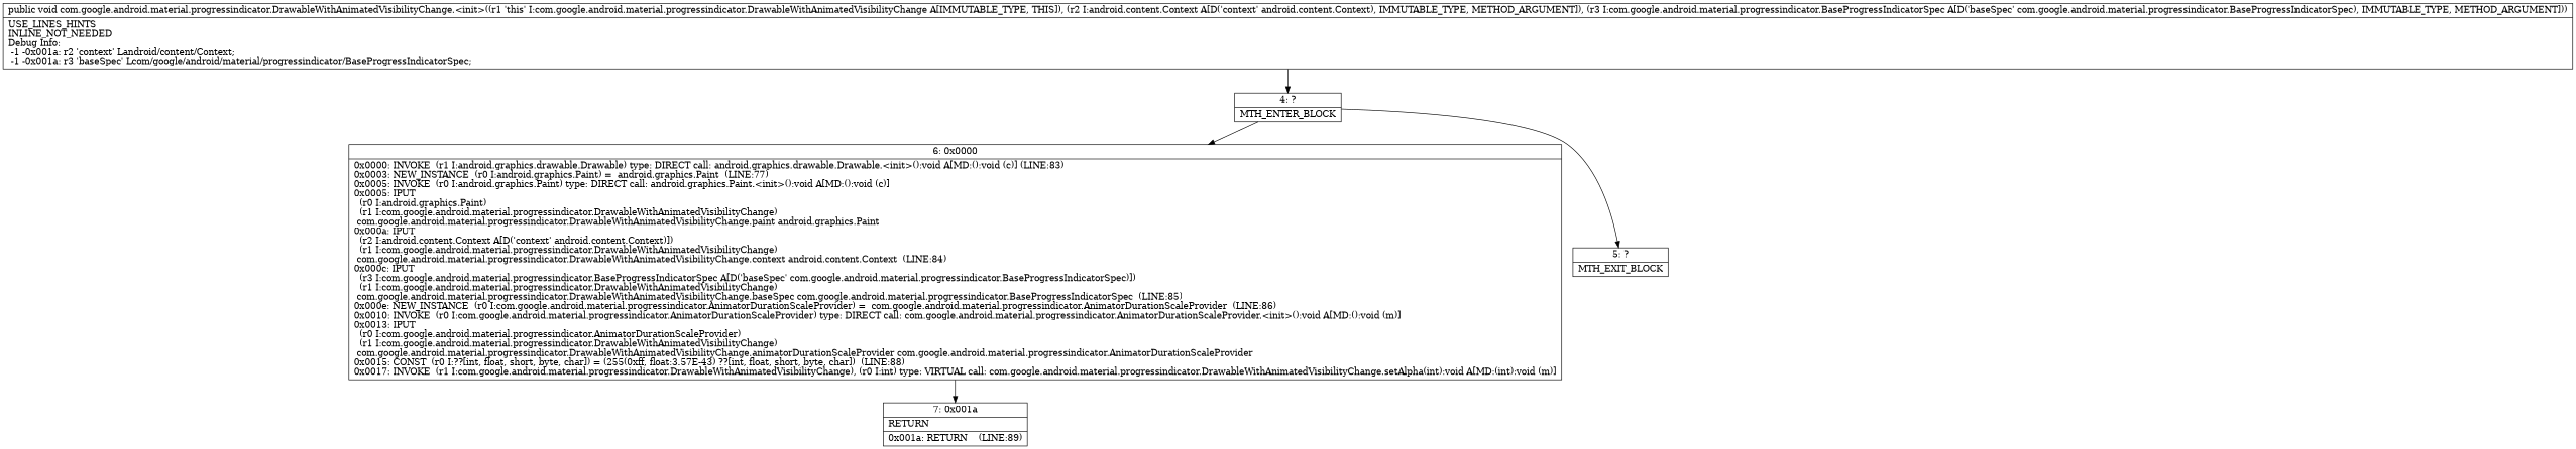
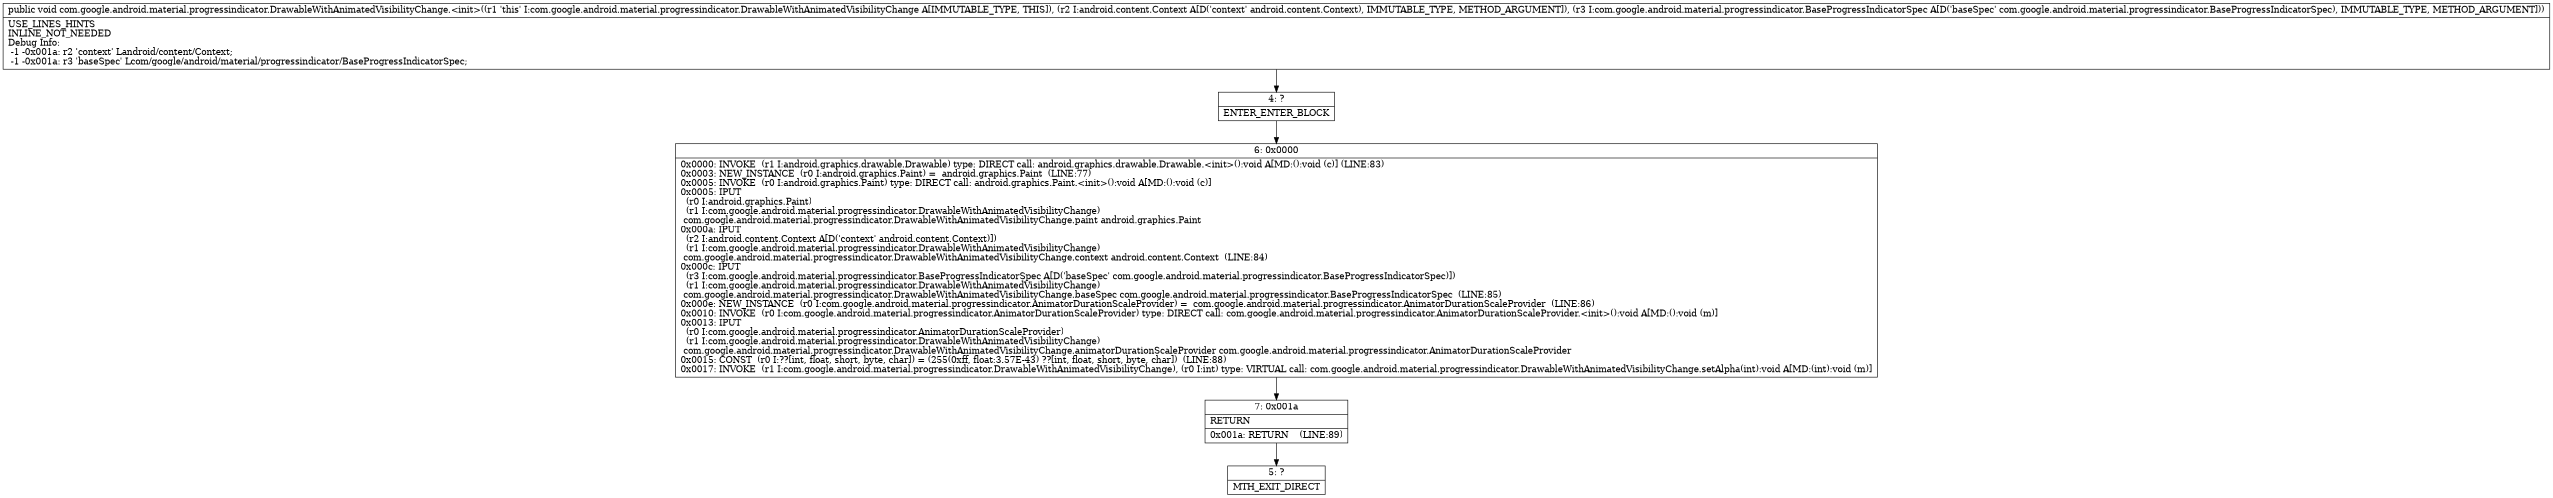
  digraph {
    node [shape=record]
-   n1 [label="{4\:\ ?|MTH_ENTER_BLOCK\l}"]
+   n1 [label="{4\:\ ?|ENTER_ENTER_BLOCK\l}"]
    n2 [label="{6\:\ 0x0000|0x0000: INVOKE  (r1 I:android.graphics.drawable.Drawable) type: DIRECT call: android.graphics.drawable.Drawable.\<init\>():void A[MD:():void (c)] (LINE:83)\l0x0003: NEW_INSTANCE  (r0 I:android.graphics.Paint) =  android.graphics.Paint  (LINE:77)\l0x0005: INVOKE  (r0 I:android.graphics.Paint) type: DIRECT call: android.graphics.Paint.\<init\>():void A[MD:():void (c)]\l0x0005: IPUT  \l  (r0 I:android.graphics.Paint)\l  (r1 I:com.google.android.material.progressindicator.DrawableWithAnimatedVisibilityChange)\l com.google.android.material.progressindicator.DrawableWithAnimatedVisibilityChange.paint android.graphics.Paint \l0x000a: IPUT  \l  (r2 I:android.content.Context A[D('context' android.content.Context)])\l  (r1 I:com.google.android.material.progressindicator.DrawableWithAnimatedVisibilityChange)\l com.google.android.material.progressindicator.DrawableWithAnimatedVisibilityChange.context android.content.Context  (LINE:84)\l0x000c: IPUT  \l  (r3 I:com.google.android.material.progressindicator.BaseProgressIndicatorSpec A[D('baseSpec' com.google.android.material.progressindicator.BaseProgressIndicatorSpec)])\l  (r1 I:com.google.android.material.progressindicator.DrawableWithAnimatedVisibilityChange)\l com.google.android.material.progressindicator.DrawableWithAnimatedVisibilityChange.baseSpec com.google.android.material.progressindicator.BaseProgressIndicatorSpec  (LINE:85)\l0x000e: NEW_INSTANCE  (r0 I:com.google.android.material.progressindicator.AnimatorDurationScaleProvider) =  com.google.android.material.progressindicator.AnimatorDurationScaleProvider  (LINE:86)\l0x0010: INVOKE  (r0 I:com.google.android.material.progressindicator.AnimatorDurationScaleProvider) type: DIRECT call: com.google.android.material.progressindicator.AnimatorDurationScaleProvider.\<init\>():void A[MD:():void (m)]\l0x0013: IPUT  \l  (r0 I:com.google.android.material.progressindicator.AnimatorDurationScaleProvider)\l  (r1 I:com.google.android.material.progressindicator.DrawableWithAnimatedVisibilityChange)\l com.google.android.material.progressindicator.DrawableWithAnimatedVisibilityChange.animatorDurationScaleProvider com.google.android.material.progressindicator.AnimatorDurationScaleProvider \l0x0015: CONST  (r0 I:??[int, float, short, byte, char]) = (255(0xff, float:3.57E\-43) ??[int, float, short, byte, char])  (LINE:88)\l0x0017: INVOKE  (r1 I:com.google.android.material.progressindicator.DrawableWithAnimatedVisibilityChange), (r0 I:int) type: VIRTUAL call: com.google.android.material.progressindicator.DrawableWithAnimatedVisibilityChange.setAlpha(int):void A[MD:(int):void (m)]\l}"]
    n3 [label="{7\:\ 0x001a|RETURN\l|0x001a: RETURN    (LINE:89)\l}"]
-   n4 [label="{5\:\ ?|MTH_EXIT_BLOCK\l}"]
+   n4 [label="{5\:\ ?|MTH_EXIT_DIRECT\l}"]
    n5 [label="{public void com.google.android.material.progressindicator.DrawableWithAnimatedVisibilityChange.\<init\>((r1 'this' I:com.google.android.material.progressindicator.DrawableWithAnimatedVisibilityChange A[IMMUTABLE_TYPE, THIS]), (r2 I:android.content.Context A[D('context' android.content.Context), IMMUTABLE_TYPE, METHOD_ARGUMENT]), (r3 I:com.google.android.material.progressindicator.BaseProgressIndicatorSpec A[D('baseSpec' com.google.android.material.progressindicator.BaseProgressIndicatorSpec), IMMUTABLE_TYPE, METHOD_ARGUMENT]))  | USE_LINES_HINTS\lINLINE_NOT_NEEDED\lDebug Info:\l  \-1 \-0x001a: r2 'context' Landroid\/content\/Context;\l  \-1 \-0x001a: r3 'baseSpec' Lcom\/google\/android\/material\/progressindicator\/BaseProgressIndicatorSpec;\l}"]
    n1 -> n2
    n2 -> n3
-   n1 -> n4
+   n3 -> n4
    n5 -> n1
  }
